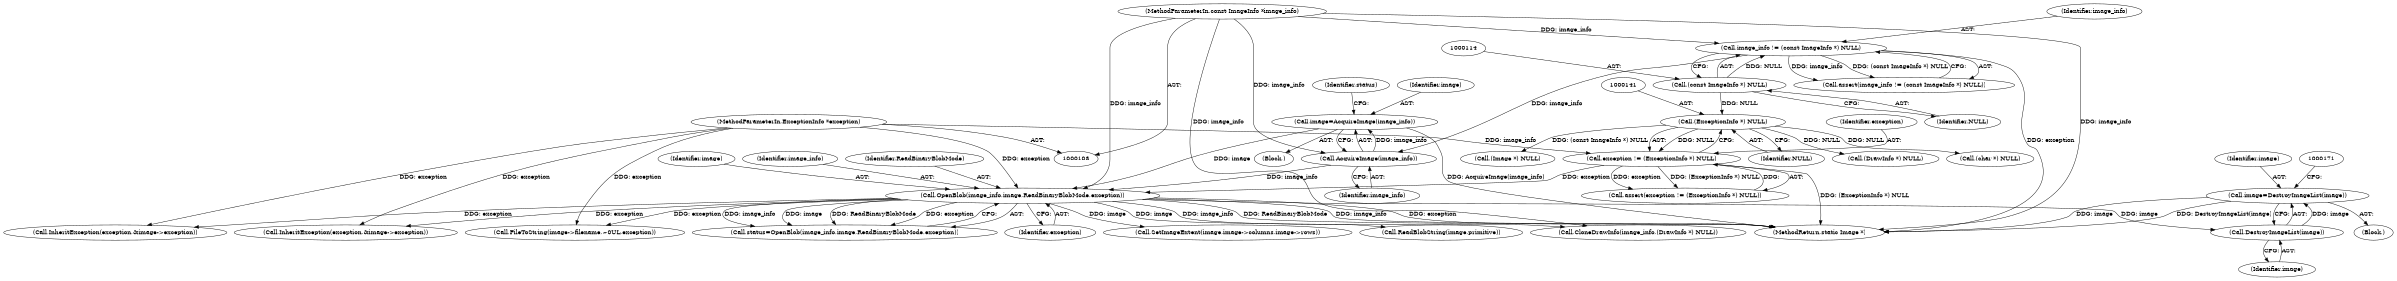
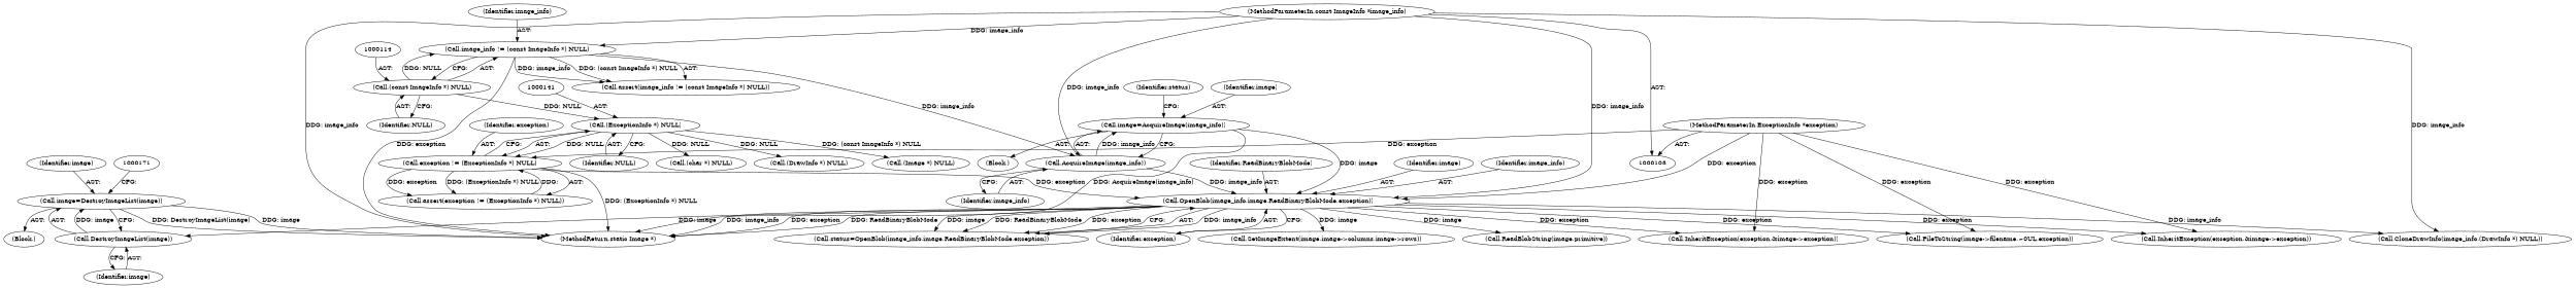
  digraph {
    n1 [label="(Call,image=DestroyImageList(image))"]
    n2 [label="(Call,DestroyImageList(image))"]
    n3 [label="(MethodReturn,static Image *)"]
    n4 [label="(Block,)"]
    n5 [label="(Identifier,image)"]
    n6 [label="(Call,OpenBlob(image_info,image,ReadBinaryBlobMode,exception))"]
    n7 [label="(Call,SetImageExtent(image,image->columns,image->rows))"]
    n8 [label="(Call,ReadBlobString(image,primitive))"]
    n9 [label="(Identifier,exception)"]
    n10 [label="(Call,CloneDrawInfo(image_info,(DrawInfo *) NULL))"]
    n11 [label="(Call,InheritException(exception,&image->exception))"]
    n12 [label="(Call,FileToString(image->filename,~0UL,exception))"]
    n13 [label="(Call,status=OpenBlob(image_info,image,ReadBinaryBlobMode,exception))"]
    n14 [label="(Call,InheritException(exception,&image->exception))"]
    n15 [label="(Call,AcquireImage(image_info))"]
    n16 [label="(Call,image=AcquireImage(image_info))"]
    n17 [label="(Identifier,image_info)"]
    n18 [label="(Block,)"]
    n19 [label="(Call,image_info != (const ImageInfo *) NULL)"]
    n20 [label="(Call,(const ImageInfo *) NULL)"]
    n21 [label="(Call,assert(image_info != (const ImageInfo *) NULL))"]
    n22 [label="(Call,(ExceptionInfo *) NULL)"]
    n23 [label="(Identifier,NULL)"]
    n24 [label="(MethodParameterIn,const ImageInfo *image_info)"]
    1000103
    n26 [label="(Call,exception != (ExceptionInfo *) NULL)"]
    n27 [label="(Identifier,NULL)"]
    n28 [label="(Call,(DrawInfo *) NULL)"]
    n29 [label="(Call,(char *) NULL)"]
    n30 [label="(Call,(Image *) NULL)"]
    n31 [label="(Call,assert(exception != (ExceptionInfo *) NULL))"]
    n32 [label="(MethodParameterIn,ExceptionInfo *exception)"]
    n33 [label="(Identifier,image)"]
    n34 [label="(Identifier,image)"]
    n35 [label="(Identifier,image_info)"]
    n36 [label="(Identifier,image_info)"]
    n37 [label="(Identifier,image)"]
    n38 [label="(Identifier,ReadBinaryBlobMode)"]
    n39 [label="(Identifier,exception)"]
    n40 [label="(Identifier,status)"]
    1000171
    1000114
    1000141
    n1 -> n2 [label="CFG: "]
    n1 -> n3 [label="DDG: image"]
    n1 -> n3 [label="DDG: DestroyImageList(image)"]
    n1 -> n4 [label="AST: "]
    n2 -> n1 [label="AST: "]
    n2 -> n1 [label="DDG: image"]
    n2 -> n5 [label="CFG: "]
    n5 -> n2 [label="AST: "]
    n6 -> n2 [label="DDG: image"]
    n6 -> n3 [label="DDG: exception"]
    n6 -> n3 [label="DDG: ReadBinaryBlobMode"]
    n6 -> n3 [label="DDG: image_info"]
    n6 -> n7 [label="DDG: image"]
    n6 -> n8 [label="DDG: image"]
    n6 -> n9 [label="CFG: "]
    n6 -> n10 [label="DDG: image_info"]
    n6 -> n11 [label="DDG: exception"]
    n6 -> n12 [label="DDG: exception"]
    n6 -> n13 [label="AST: "]
    n6 -> n13 [label="DDG: image_info"]
    n6 -> n13 [label="DDG: image"]
    n6 -> n13 [label="DDG: ReadBinaryBlobMode"]
    n6 -> n13 [label="DDG: exception"]
    n6 -> n14 [label="DDG: exception"]
    n9 -> n6 [label="AST: "]
    n13 -> n6 [label="CFG: "]
    n15 -> n6 [label="DDG: image_info"]
    n15 -> n16 [label="AST: "]
    n15 -> n16 [label="DDG: image_info"]
    n15 -> n17 [label="CFG: "]
    n16 -> n3 [label="DDG: AcquireImage(image_info)"]
    n16 -> n6 [label="DDG: image"]
    n16 -> n15 [label="CFG: "]
    n16 -> n18 [label="AST: "]
    n17 -> n15 [label="AST: "]
    n19 -> n3 [label="DDG: exception"]
    n19 -> n15 [label="DDG: image_info"]
    n19 -> n20 [label="CFG: "]
    n19 -> n21 [label="AST: "]
    n19 -> n21 [label="DDG: image_info"]
    n19 -> n21 [label="DDG: (const ImageInfo *) NULL"]
    n20 -> n19 [label="AST: "]
    n20 -> n19 [label="DDG: NULL"]
    n20 -> n22 [label="DDG: NULL"]
    n20 -> n23 [label="CFG: "]
-   n21 -> n19 [label="CFG: "]
    n22 -> n26 [label="AST: "]
    n22 -> n26 [label="DDG: NULL"]
    n22 -> n27 [label="CFG: "]
    n22 -> n28 [label="DDG: NULL"]
    n22 -> n29 [label="DDG: NULL"]
    n22 -> n30 [label="DDG: (const ImageInfo *) NULL"]
    n23 -> n20 [label="AST: "]
    n24 -> n3 [label="DDG: image_info"]
    n24 -> n6 [label="DDG: image_info"]
    n24 -> n10 [label="DDG: image_info"]
    n24 -> n15 [label="DDG: image_info"]
    n24 -> n19 [label="DDG: image_info"]
    n24 -> 1000103 [label="AST: "]
    n26 -> n3 [label="DDG: (ExceptionInfo *) NULL"]
    n26 -> n6 [label="DDG: exception"]
    n26 -> n22 [label="CFG: "]
    n26 -> n31 [label="AST: "]
    n26 -> n31 [label="DDG: exception"]
    n26 -> n31 [label="DDG: (ExceptionInfo *) NULL"]
    n27 -> n22 [label="AST: "]
    n31 -> n26 [label="DDG: "]
    n32 -> n6 [label="DDG: exception"]
    n32 -> n11 [label="DDG: exception"]
    n32 -> n12 [label="DDG: exception"]
    n32 -> n14 [label="DDG: exception"]
    n32 -> 1000103 [label="AST: "]
-   n32 -> n26 [label="DDG: image_info"]
+   n32 -> n26 [label="DDG: exception"]
    n33 -> n6 [label="AST: "]
    n34 -> n1 [label="AST: "]
    n35 -> n19 [label="AST: "]
    n36 -> n6 [label="AST: "]
    n37 -> n16 [label="AST: "]
    n38 -> n6 [label="AST: "]
    n39 -> n26 [label="AST: "]
    n40 -> n16 [label="CFG: "]
    1000171 -> n1 [label="CFG: "]
    1000114 -> n20 [label="AST: "]
    1000141 -> n22 [label="AST: "]
  }
